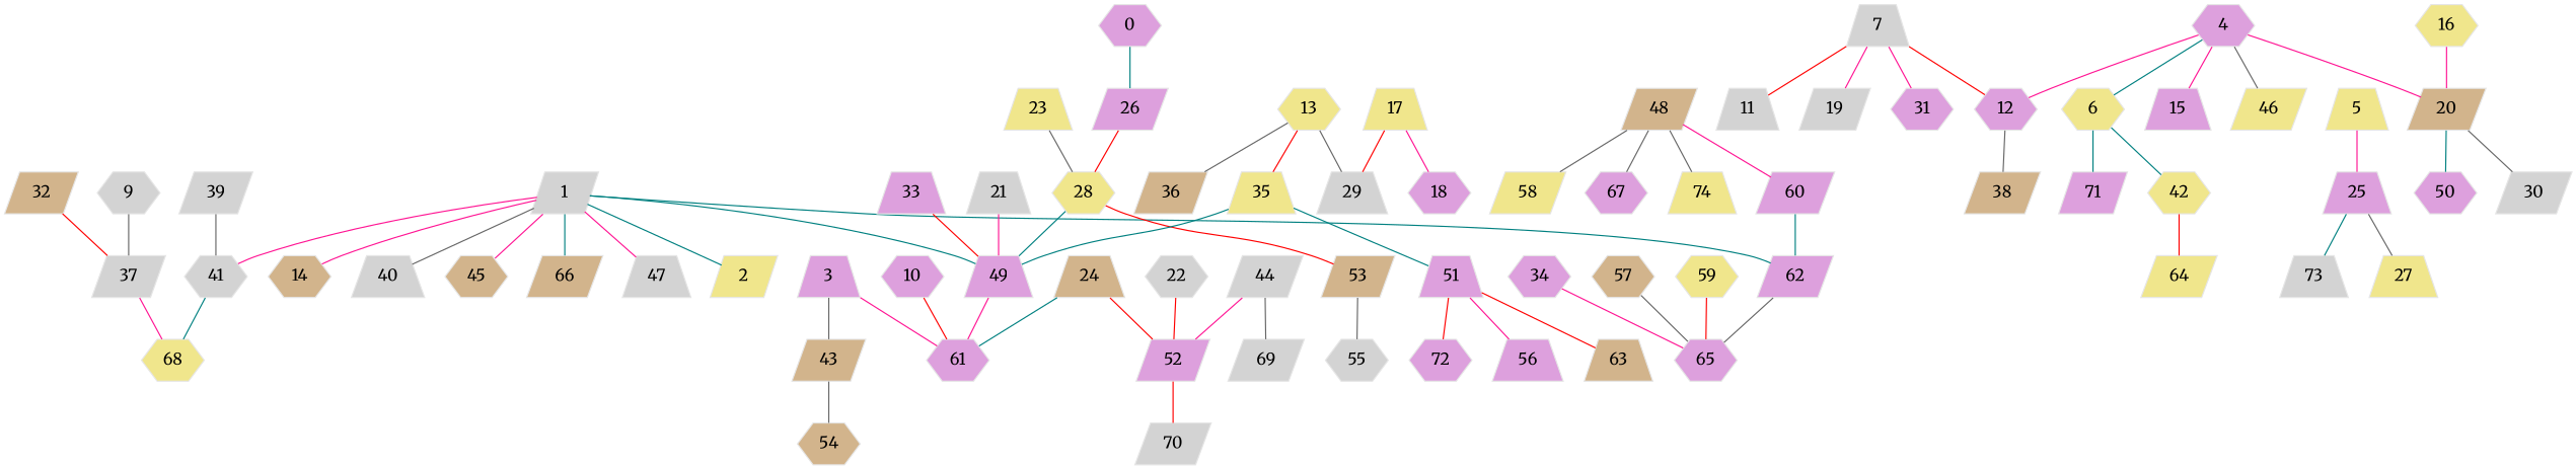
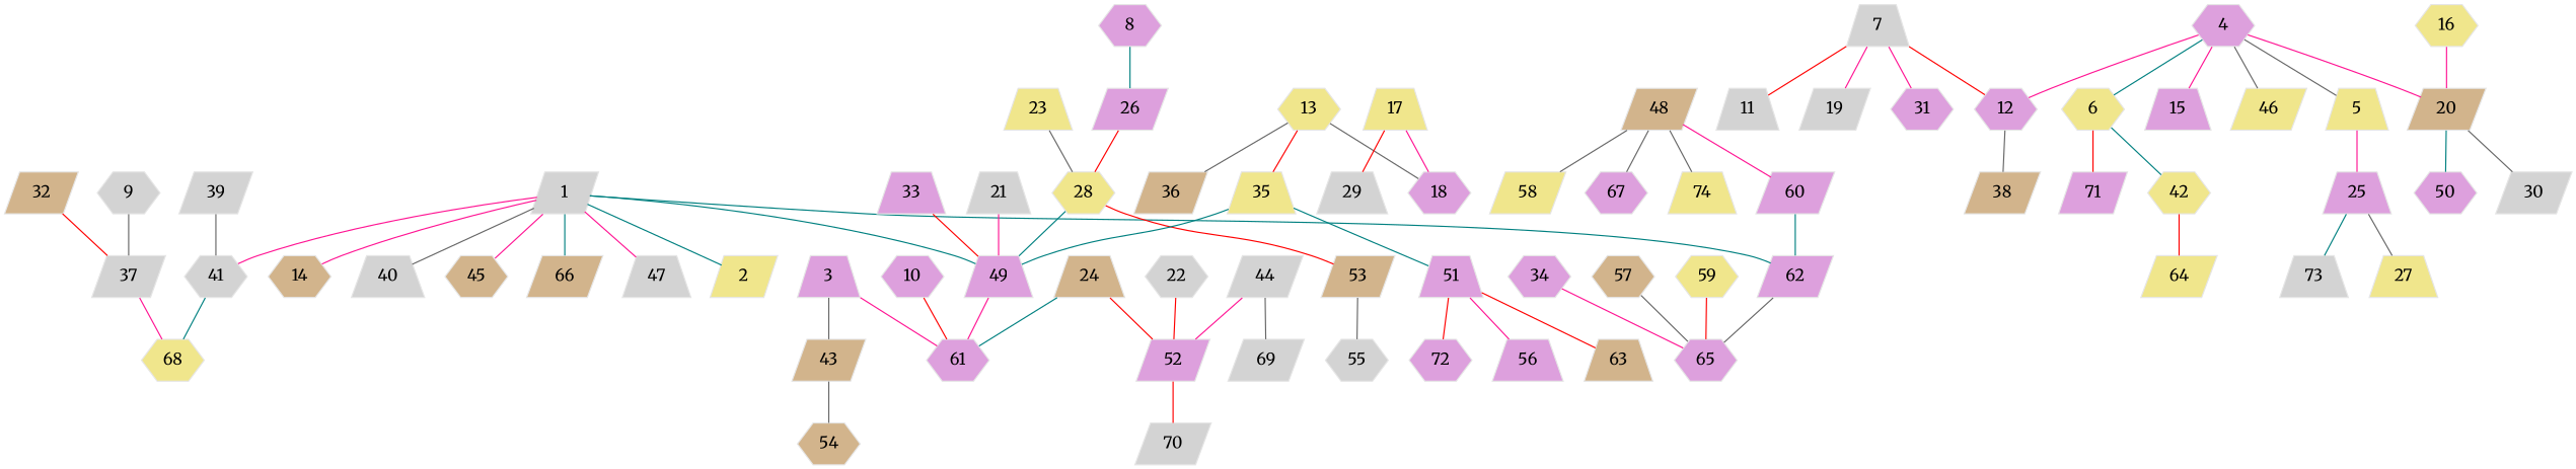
  graph {
    fontname=Merriweather
    node [color=gray90 fillcolor=plum fontname=Merriweather shape=hexagon style=filled]
    edge [color=deeppink fontname=Merriweather weight=1.0]
    1 [fillcolor=lightgrey shape=parallelogram]
    2 [fillcolor=khaki shape=parallelogram]
    14 [fillcolor=tan]
    40 [fillcolor=lightgrey shape=trapezium]
    41 [fillcolor=lightgrey]
    45 [fillcolor=tan]
    47 [fillcolor=lightgrey shape=trapezium]
    49 [shape=trapezium]
    62 [shape=parallelogram]
    66 [fillcolor=tan shape=parallelogram]
    5 [fillcolor=khaki shape=trapezium]
    4
    6 [fillcolor=khaki]
    12
    15 [shape=trapezium]
    20 [fillcolor=tan shape=parallelogram]
    46 [fillcolor=khaki shape=parallelogram]
    68 [fillcolor=khaki]
    61
    65
    3 [shape=trapezium]
    43 [fillcolor=tan shape=parallelogram]
    54 [fillcolor=tan]
    25 [shape=trapezium]
    42 [fillcolor=khaki]
    71 [shape=parallelogram]
    38 [fillcolor=tan shape=parallelogram]
    50
    30 [fillcolor=lightgrey shape=parallelogram]
    27 [fillcolor=khaki shape=trapezium]
    73 [fillcolor=lightgrey shape=trapezium]
    64 [fillcolor=khaki shape=parallelogram]
    7 [fillcolor=lightgrey shape=trapezium]
    11 [fillcolor=lightgrey shape=trapezium]
    19 [fillcolor=lightgrey shape=parallelogram]
    31
    26 [shape=parallelogram]
-   8 [label=0]
+   8
    28 [fillcolor=khaki]
    9 [fillcolor=lightgrey]
    37 [fillcolor=lightgrey shape=parallelogram]
    10
    13 [fillcolor=khaki]
    18
    35 [fillcolor=khaki shape=trapezium]
    36 [fillcolor=tan shape=parallelogram]
    51 [shape=trapezium]
    16 [fillcolor=khaki]
    17 [fillcolor=khaki shape=trapezium]
    29 [fillcolor=lightgrey shape=trapezium]
    21 [fillcolor=lightgrey shape=trapezium]
    22 [fillcolor=lightgrey]
    52 [shape=parallelogram]
    70 [fillcolor=lightgrey shape=parallelogram]
    23 [fillcolor=khaki shape=trapezium]
    53 [fillcolor=tan shape=parallelogram]
    24 [fillcolor=tan shape=trapezium]
    55 [fillcolor=lightgrey]
    32 [fillcolor=tan shape=parallelogram]
    33 [shape=trapezium]
    34
    56 [shape=trapezium]
    63 [fillcolor=tan shape=trapezium]
    72
    39 [fillcolor=lightgrey shape=parallelogram]
    44 [fillcolor=lightgrey shape=parallelogram]
    69 [fillcolor=lightgrey shape=parallelogram]
    48 [fillcolor=tan shape=parallelogram]
    58 [fillcolor=khaki shape=parallelogram]
    60 [shape=parallelogram]
    67
    74 [fillcolor=khaki shape=trapezium]
    57 [fillcolor=tan]
    59 [fillcolor=khaki]
    1 -- 2 [color=teal]
    1 -- 14
    1 -- 40 [color=gray40]
    1 -- 41
    1 -- 45
    1 -- 47
    1 -- 49 [color=teal]
    1 -- 62 [color=teal]
    1 -- 66 [color=teal]
    41 -- 68 [color=teal]
    49 -- 61
    62 -- 65 [color=gray40]
    5 -- 25
+   4 -- 5 [color=gray40]
    4 -- 6 [color=teal]
    4 -- 12
    4 -- 15
    4 -- 20
    4 -- 46 [color=gray40]
    6 -- 42 [color=teal]
-   6 -- 71 [color=teal]
+   6 -- 71 [color=red]
    12 -- 38 [color=gray40]
    20 -- 50 [color=teal]
    20 -- 30 [color=gray40]
    3 -- 61
    3 -- 43 [color=gray40]
    43 -- 54 [color=gray40]
    25 -- 27 [color=gray40]
    25 -- 73 [color=teal]
    42 -- 64 [color=red]
    7 -- 12 [color=red]
    7 -- 11 [color=red]
    7 -- 19
    7 -- 31
    26 -- 28 [color=red]
    8 -- 26 [color=teal]
    28 -- 49 [color=teal]
    28 -- 53 [color=red]
    9 -- 37 [color=gray40]
    37 -- 68
    10 -- 61 [color=red]
-   13 -- 29 [color=gray40]
+   13 -- 18 [color=gray40]
    13 -- 35 [color=red]
    13 -- 36 [color=gray40]
    35 -- 49 [color=teal]
    35 -- 51 [color=teal]
    51 -- 56
    51 -- 63 [color=red]
    51 -- 72 [color=red]
    16 -- 20
    17 -- 18
    17 -- 29 [color=red]
    21 -- 49
    22 -- 52 [color=red]
    52 -- 70 [color=red]
    23 -- 28 [color=gray40]
    53 -- 55 [color=gray40]
    24 -- 61 [color=teal]
    24 -- 52 [color=red]
    32 -- 37 [color=red]
    33 -- 49 [color=red]
    34 -- 65
    39 -- 41 [color=gray40]
    44 -- 52
    44 -- 69 [color=gray40]
    48 -- 58 [color=gray40]
    48 -- 60
    48 -- 67 [color=gray40]
    48 -- 74 [color=gray40]
    60 -- 62 [color=teal]
    57 -- 65 [color=gray40]
    59 -- 65 [color=red]
  }
